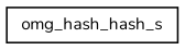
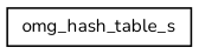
  digraph {
    rankdir=LR
    fontname=Nunito
-   n1 [color=black fillcolor=white fontname=Nunito fontsize=10 height=0.2 label=omg_hash_hash_s shape=record style=filled width=0.4]
+   n1 [color=black fillcolor=white fontname=Nunito fontsize=10 height=0.2 label=omg_hash_table_s shape=record style=filled width=0.4]
  }
